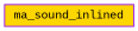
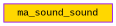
  digraph {
    rankdir=LR
    fontname="Liberation Mono"
-   n1 [color=purple fillcolor=gold fontname="Liberation Mono" fontsize=10 height=0.2 label=ma_sound_inlined shape=box style=filled width=0.4]
+   n1 [color=purple fillcolor=gold fontname="Liberation Mono" fontsize=10 height=0.2 label=ma_sound_sound shape=box style=filled width=0.4]
  }
